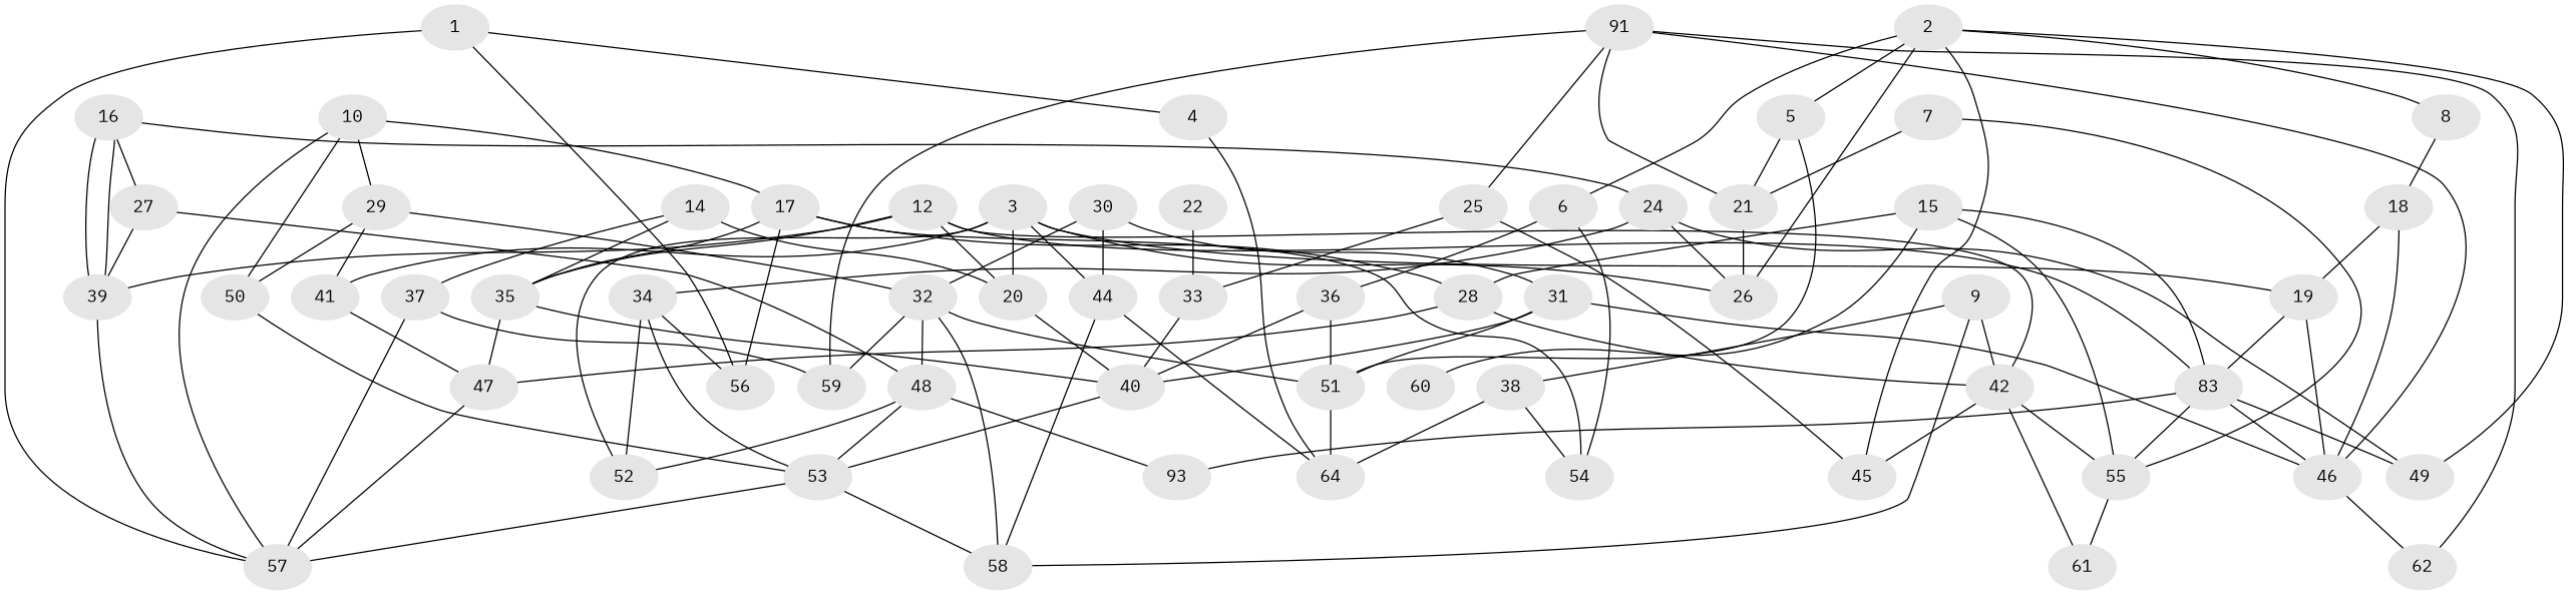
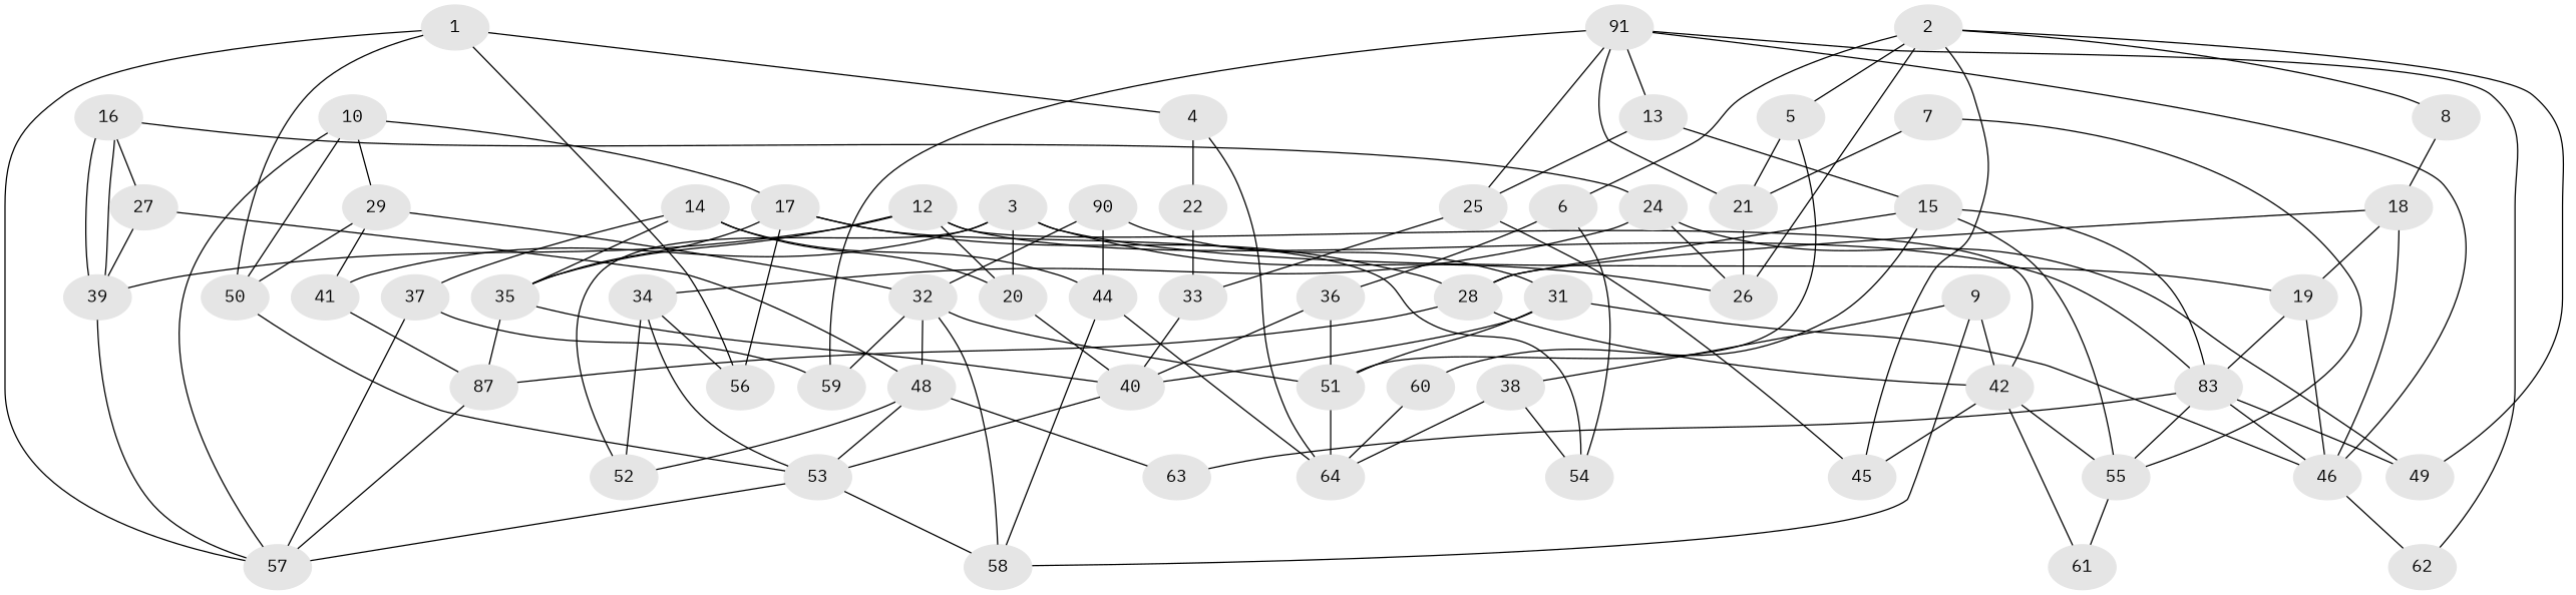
  graph {
    fontname="IBM Plex Mono"
    node [color=gray90 fontname="IBM Plex Mono" style=filled]
    edge [fontname="IBM Plex Mono"]
    1
    4
    50
    56
    57
    22
    64
    53
    2
    5
    6
    8
    26
    45
    49
    21
    51
    36
    54
    18
    3
    19
    20
    41
    52
    46
    n27 [label=83]
    40
-   47
+   47 [label=87]
    33
    7
    55
    61
    28
    9
    38
    42
    58
    10
    17
    29
    35
    32
    n44 [label=91]
+   13
    25
    59
    62
    15
    12
    39
-   63 [label=93]
+   63
    60
    14
    37
    44
    16
    24
    27
    34
    48
-   30
+   30 [label=90]
    31
    1 -- 4
+   1 -- 50
    1 -- 56
    1 -- 57
+   4 -- 22
    4 -- 64
    50 -- 53
    22 -- 33
    53 -- 57
    53 -- 58
    2 -- 5
    2 -- 6
    2 -- 8
    2 -- 26
    2 -- 45
    2 -- 49
    5 -- 21
    5 -- 51
    6 -- 36
    6 -- 54
    8 -- 18
    21 -- 26
    51 -- 64
    36 -- 51
    36 -- 40
    18 -- 19
    18 -- 46
+   18 -- 28
    3 -- 26
    3 -- 19
    3 -- 20
    3 -- 41
    3 -- 52
    19 -- 46
    19 -- n27
    20 -- 40
    41 -- 47
    46 -- 62
    n27 -- 49
    n27 -- 46
    n27 -- 55
    n27 -- 63
    40 -- 53
    47 -- 57
    33 -- 40
    7 -- 21
    7 -- 55
    55 -- 61
    28 -- 47
    28 -- 42
    9 -- 38
    9 -- 42
    9 -- 58
    38 -- 64
    38 -- 54
    42 -- 45
    42 -- 55
    42 -- 61
    10 -- 50
    10 -- 57
    10 -- 17
    10 -- 29
    17 -- 56
    17 -- 54
    17 -- 28
    17 -- 35
    29 -- 50
    29 -- 41
    29 -- 32
    35 -- 40
    35 -- 47
    32 -- 51
    32 -- 58
    32 -- 59
    32 -- 48
    n44 -- 21
    n44 -- 46
+   n44 -- 13
    n44 -- 25
    n44 -- 59
    n44 -- 62
+   13 -- 25
+   13 -- 15
    25 -- 45
    25 -- 33
    15 -- n27
    15 -- 55
    15 -- 28
    15 -- 60
    12 -- 20
    12 -- n27
    12 -- 42
    12 -- 35
    12 -- 39
    39 -- 57
+   60 -- 64
    14 -- 20
    14 -- 35
    14 -- 37
-   3 -- 44
+   14 -- 44
    37 -- 57
    37 -- 59
    44 -- 64
    44 -- 58
    16 -- 39
    16 -- 39
    16 -- 24
    16 -- 27
    24 -- 26
    24 -- 49
    24 -- 34
    27 -- 39
    27 -- 48
    34 -- 56
    34 -- 53
    34 -- 52
    48 -- 53
    48 -- 52
    48 -- 63
    30 -- 32
    30 -- 44
    30 -- 31
    31 -- 51
    31 -- 46
    31 -- 40
  }
